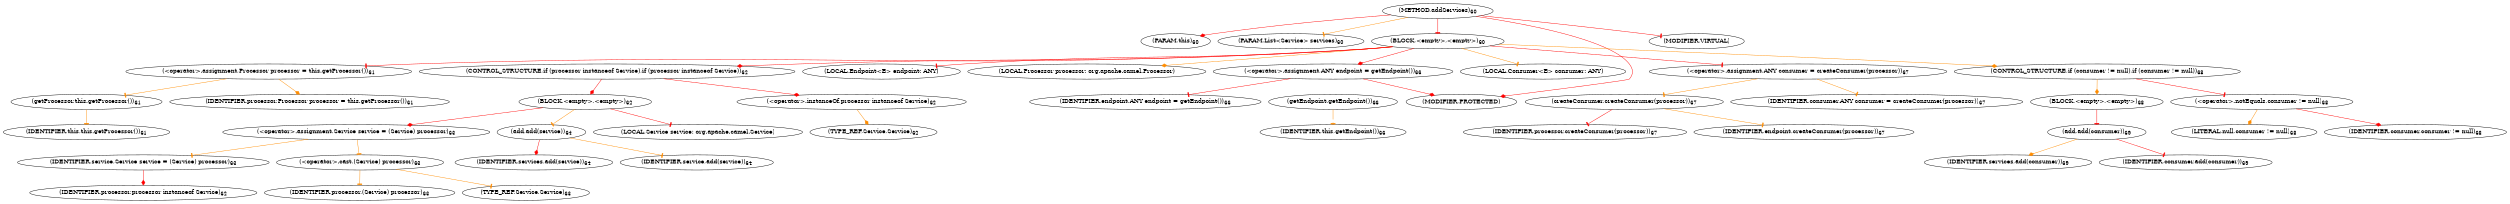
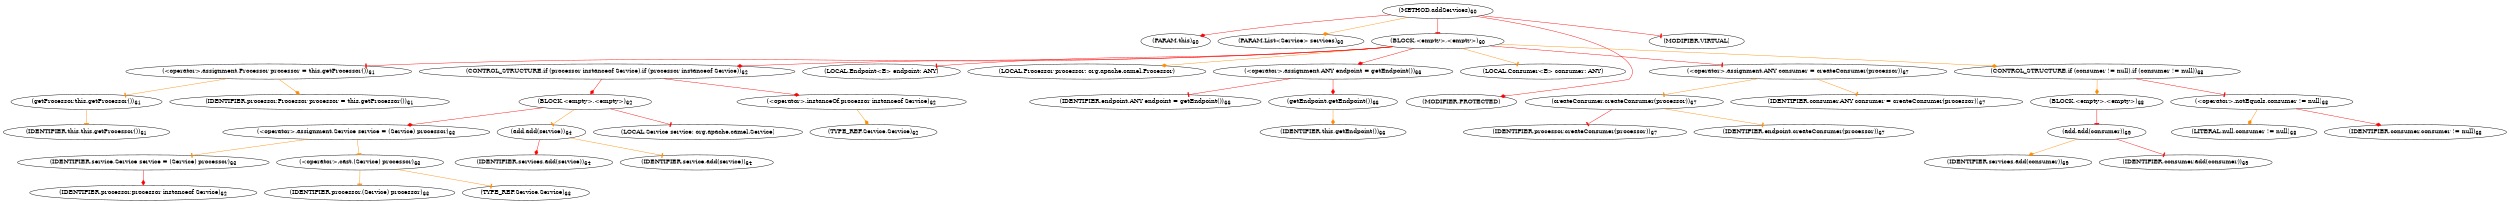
  digraph {
    edge [arrowhead=tee color=red]
    n1 [label=<(METHOD,addServices)<SUB>60</SUB>>]
    n2 [label=<(PARAM,this)<SUB>60</SUB>>]
    n3 [label=<(PARAM,List&lt;Service&gt; services)<SUB>60</SUB>>]
    n4 [label=<(BLOCK,&lt;empty&gt;,&lt;empty&gt;)<SUB>60</SUB>>]
    n5 [label=<(MODIFIER,PROTECTED)>]
    n6 [label=<(MODIFIER,VIRTUAL)>]
    n7 [label=<(LOCAL,Processor processor: org.apache.camel.Processor)>]
    n8 [label=<(&lt;operator&gt;.assignment,Processor processor = this.getProcessor())<SUB>61</SUB>>]
    n9 [label=<(CONTROL_STRUCTURE,if (processor instanceof Service),if (processor instanceof Service))<SUB>62</SUB>>]
    n10 [label=<(LOCAL,Endpoint&lt;E&gt; endpoint: ANY)>]
    n11 [label=<(&lt;operator&gt;.assignment,ANY endpoint = getEndpoint())<SUB>66</SUB>>]
    n12 [label=<(LOCAL,Consumer&lt;E&gt; consumer: ANY)>]
    n13 [label=<(&lt;operator&gt;.assignment,ANY consumer = createConsumer(processor))<SUB>67</SUB>>]
    n14 [label=<(CONTROL_STRUCTURE,if (consumer != null),if (consumer != null))<SUB>68</SUB>>]
    n15 [label=<(IDENTIFIER,processor,Processor processor = this.getProcessor())<SUB>61</SUB>>]
    n16 [label=<(getProcessor,this.getProcessor())<SUB>61</SUB>>]
    n17 [label=<(&lt;operator&gt;.instanceOf,processor instanceof Service)<SUB>62</SUB>>]
    n18 [label=<(BLOCK,&lt;empty&gt;,&lt;empty&gt;)<SUB>62</SUB>>]
    n19 [label=<(IDENTIFIER,endpoint,ANY endpoint = getEndpoint())<SUB>66</SUB>>]
    n20 [label=<(getEndpoint,getEndpoint())<SUB>66</SUB>>]
    n21 [label=<(IDENTIFIER,consumer,ANY consumer = createConsumer(processor))<SUB>67</SUB>>]
    n22 [label=<(createConsumer,createConsumer(processor))<SUB>67</SUB>>]
    n23 [label=<(&lt;operator&gt;.notEquals,consumer != null)<SUB>68</SUB>>]
    n24 [label=<(BLOCK,&lt;empty&gt;,&lt;empty&gt;)<SUB>68</SUB>>]
    n25 [label=<(IDENTIFIER,this,this.getProcessor())<SUB>61</SUB>>]
    n26 [label=<(TYPE_REF,Service,Service)<SUB>62</SUB>>]
    n27 [label=<(LOCAL,Service service: org.apache.camel.Service)>]
    n28 [label=<(&lt;operator&gt;.assignment,Service service = (Service) processor)<SUB>63</SUB>>]
    n29 [label=<(add,add(service))<SUB>64</SUB>>]
    n30 [label=<(IDENTIFIER,processor,processor instanceof Service)<SUB>62</SUB>>]
    n31 [label=<(IDENTIFIER,service,Service service = (Service) processor)<SUB>63</SUB>>]
    n32 [label=<(&lt;operator&gt;.cast,(Service) processor)<SUB>63</SUB>>]
    n33 [label=<(IDENTIFIER,services,add(service))<SUB>64</SUB>>]
    n34 [label=<(IDENTIFIER,service,add(service))<SUB>64</SUB>>]
    n35 [label=<(TYPE_REF,Service,Service)<SUB>63</SUB>>]
    n36 [label=<(IDENTIFIER,processor,(Service) processor)<SUB>63</SUB>>]
    n37 [label=<(IDENTIFIER,this,getEndpoint())<SUB>66</SUB>>]
    n38 [label=<(IDENTIFIER,endpoint,createConsumer(processor))<SUB>67</SUB>>]
    n39 [label=<(IDENTIFIER,processor,createConsumer(processor))<SUB>67</SUB>>]
    n40 [label=<(IDENTIFIER,consumer,consumer != null)<SUB>68</SUB>>]
    n41 [label=<(LITERAL,null,consumer != null)<SUB>68</SUB>>]
    n42 [label=<(add,add(consumer))<SUB>69</SUB>>]
    n43 [label=<(IDENTIFIER,services,add(consumer))<SUB>69</SUB>>]
    n44 [label=<(IDENTIFIER,consumer,add(consumer))<SUB>69</SUB>>]
    n1 -> n2 [arrowhead=diamond]
-   n1 -> n3 [color=darkorange]
+   n1 -> n3 [arrowhead=diamond color=darkorange]
    n1 -> n4
    n1 -> n5 [arrowhead=diamond]
    n1 -> n6
    n4 -> n7 [arrowhead=diamond color=darkorange]
    n4 -> n8
    n4 -> n9 [arrowhead=diamond]
    n4 -> n10
    n4 -> n11 [arrowhead=diamond]
    n4 -> n12 [color=darkorange]
    n4 -> n13
    n4 -> n14 [arrowhead=diamond color=darkorange]
    n8 -> n15 [arrowhead=diamond color=darkorange]
    n8 -> n16 [color=darkorange]
    n9 -> n17 [arrowhead=diamond]
    n9 -> n18 [arrowhead=diamond]
    n11 -> n19
-   n11 -> n5 [arrowhead=diamond]
+   n11 -> n20 [arrowhead=diamond]
    n13 -> n21 [color=darkorange]
    n13 -> n22 [color=darkorange]
    n14 -> n23
    n14 -> n24 [arrowhead=diamond color=darkorange]
    n16 -> n25 [color=darkorange]
    n17 -> n26 [arrowhead=diamond color=darkorange]
    n18 -> n27
    n18 -> n28 [arrowhead=diamond]
    n18 -> n29 [color=darkorange]
-   n20 -> n37 [color=darkorange]
+   n20 -> n37 [arrowhead=diamond color=darkorange]
    n22 -> n38 [color=darkorange]
    n22 -> n39
    n23 -> n40 [arrowhead=diamond]
    n23 -> n41 [arrowhead=diamond color=darkorange]
    n24 -> n42
    n28 -> n31 [color=darkorange]
    n28 -> n32 [color=darkorange]
    n29 -> n33 [arrowhead=diamond]
    n29 -> n34 [color=darkorange]
    n31 -> n30 [arrowhead=diamond]
    n32 -> n35 [color=darkorange]
    n32 -> n36 [color=darkorange]
    n42 -> n43 [arrowhead=diamond color=darkorange]
    n42 -> n44
  }
